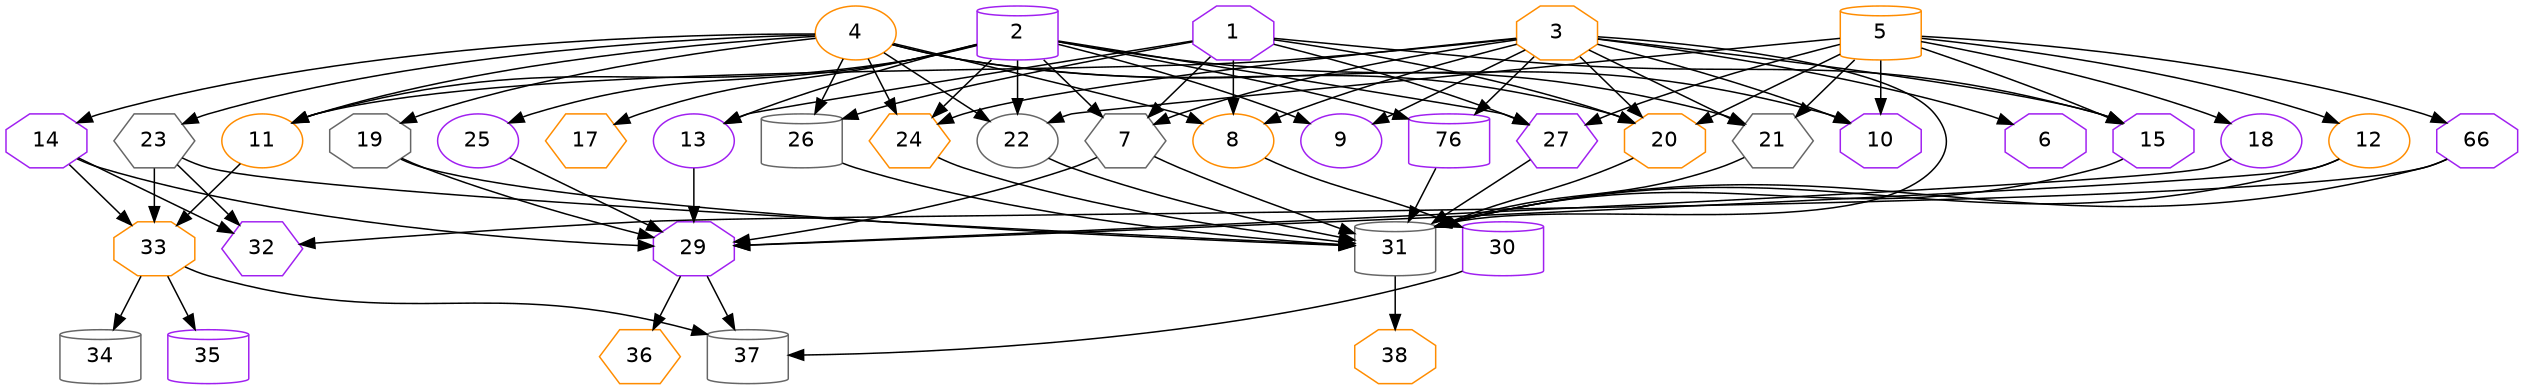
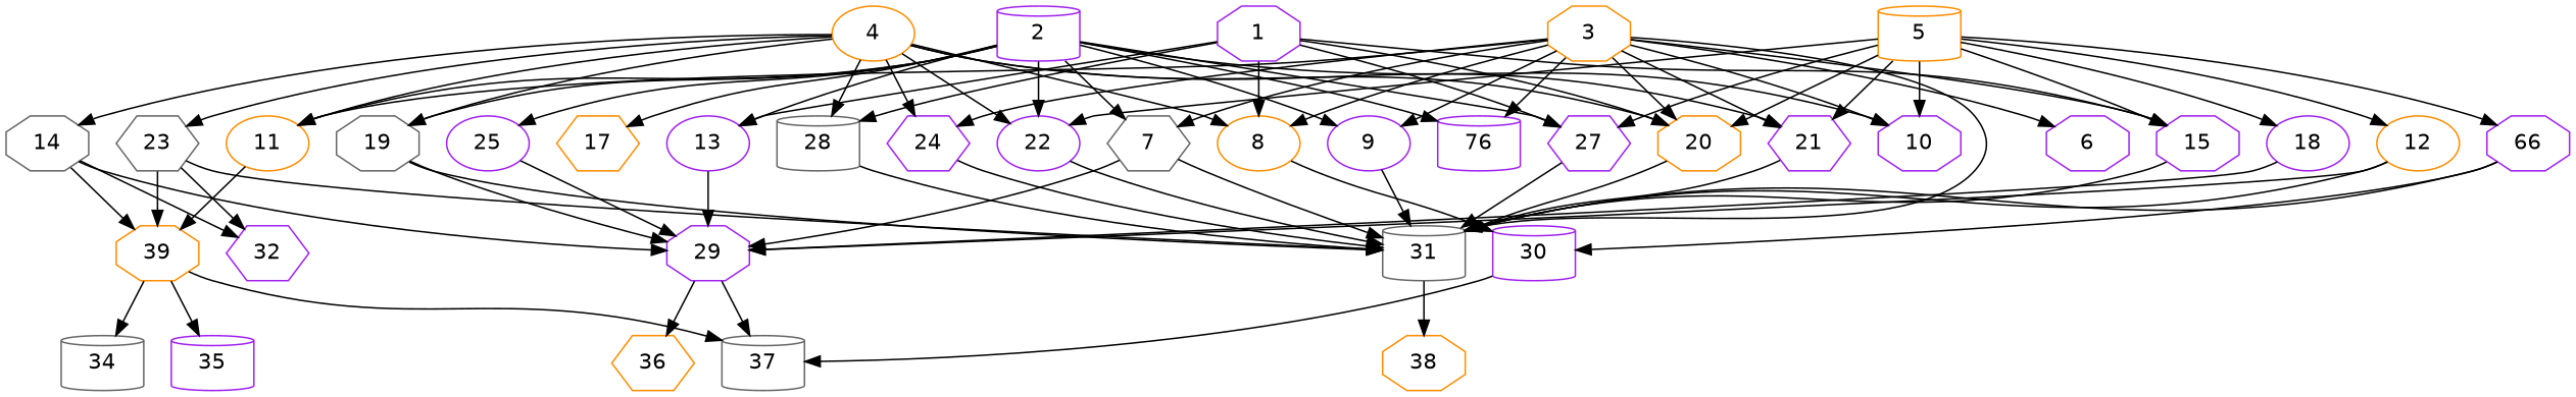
  digraph {
    fontname="DejaVu Sans"
    node [alpha=0.06 color=purple fontname="DejaVu Sans" shape=octagon]
    edge [fontname="DejaVu Sans"]
    1 [alpha=0.09 expect_size=25749189643426300]
    7 [alpha=0.05 color=gray40 expect_size=456097176889413599232 shape=hexagon]
    8 [alpha=0.16 color=darkorange expect_size=39719754493940080 shape=ellipse]
    13 [alpha=0.10 expect_size=4960605689021829480448 shape=ellipse]
    15 [alpha=0.07 expect_size=5962753395084977152]
    20 [alpha=0.15 color=darkorange expect_size=434488023171316318208]
    27 [expect_size=240638445955238068224 shape=hexagon]
-   28 [alpha=0.16 color=gray40 expect_size=856720468859469952 shape=cylinder label=26]
+   28 [alpha=0.16 color=gray40 expect_size=856720468859469952 shape=cylinder]
    29 [alpha=0.12 expect_size=1250285142790897664000]
    31 [alpha=0.19 color=gray40 expect_size=7969353954629735 shape=cylinder]
    30 [alpha=0.17 expect_size=126101628055717904 shape=cylinder]
    36 [alpha=0.19 color=darkorange expect_size=6222732156136421588992 shape=hexagon]
    37 [alpha=0.10 color=gray40 expect_size=132224525964164832 shape=cylinder]
    38 [alpha=0.13 color=darkorange expect_size=2739947949516920979456]
    2 [alpha=0.15 expect_size=62302531385394880 shape=cylinder]
    9 [expect_size=13068025549681791598592 shape=ellipse]
    10 [alpha=0.07 expect_size=615477336179319242752]
    11 [color=darkorange expect_size=223181673193968000 shape=ellipse]
    n19 [alpha=0.14 expect_size=11931200330911449088000 label=76 shape=cylinder]
    17 [alpha=0.13 color=darkorange expect_size=2349960085805511737344 shape=hexagon]
-   22 [alpha=0.03 color=gray40 expect_size=25088199630905016 shape=ellipse]
-   24 [alpha=0.04 color=darkorange expect_size=6258139772267375616 shape=hexagon]
+   22 [alpha=0.03 expect_size=25088199630905016 shape=ellipse]
+   24 [alpha=0.04 expect_size=6258139772267375616 shape=hexagon]
    25 [alpha=0.10 expect_size=163430894343286685696 shape=ellipse]
-   33 [alpha=0.08 color=darkorange expect_size=9582110712651196416]
+   33 [alpha=0.08 color=darkorange expect_size=9582110712651196416 label=39]
    34 [alpha=0.18 color=gray40 expect_size=5615587658928131072 shape=cylinder]
    35 [alpha=0.15 expect_size=2248454792845625131008 shape=cylinder]
    3 [alpha=0.20 color=darkorange expect_size=3872859074845443]
    6 [alpha=0.14 expect_size=15370694330323048595456]
-   21 [alpha=0.13 color=gray40 expect_size=2944396320007258112000 shape=hexagon]
+   21 [alpha=0.13 expect_size=2944396320007258112000 shape=hexagon]
    4 [alpha=0.07 color=darkorange expect_size=281318475794676187136 shape=ellipse]
-   14 [alpha=0.08 expect_size=448144642947580096]
+   14 [alpha=0.08 color=gray40 expect_size=448144642947580096]
    19 [color=gray40 expect_size=513743870155662656]
    23 [alpha=0.17 color=gray40 expect_size=42210282692042293248 shape=hexagon]
    32 [alpha=0.01 expect_size=92293468129301520 shape=hexagon]
    5 [alpha=0.19 color=darkorange expect_size=6961509918512267264 shape=cylinder]
    12 [alpha=0.18 color=darkorange expect_size=522407865627976512 shape=ellipse]
    18 [alpha=0.11 expect_size=526364916889477504 shape=ellipse]
    n38 [alpha=0.16 expect_size=5045479791793509761024 label=66]
-   1 -> 7
    1 -> 8
    1 -> 13
    1 -> 15
    1 -> 20
    1 -> 27
    1 -> 28
    7 -> 29
    7 -> 31
    8 -> 30
    13 -> 29
    15 -> 31
    20 -> 31
    27 -> 31
    28 -> 31
    29 -> 36
    29 -> 37
    31 -> 38
    30 -> 37
    2 -> 7
    2 -> 13
    2 -> 27
    2 -> 9
    2 -> 10
    2 -> 11
    2 -> n19
    2 -> 17
    2 -> 22
-   2 -> 24
+   2 -> 19
    2 -> 25
    11 -> 33
-   n19 -> 31
+   9 -> 31
    22 -> 31
    24 -> 31
    25 -> 29
    33 -> 37
    33 -> 34
    33 -> 35
    3 -> 7
    3 -> 8
    3 -> 15
    3 -> 20
    3 -> 31
    3 -> 9
    3 -> 10
    3 -> 11
    3 -> n19
    3 -> 24
    3 -> 6
    3 -> 21
    21 -> 31
    4 -> 8
    4 -> 20
    4 -> 28
    4 -> 11
    4 -> 22
    4 -> 24
    4 -> 21
    4 -> 14
    4 -> 19
    4 -> 23
    14 -> 29
    14 -> 33
    14 -> 32
    19 -> 29
    19 -> 31
    23 -> 31
    23 -> 33
    23 -> 32
    5 -> 15
    5 -> 20
    5 -> 27
    5 -> 10
    5 -> 22
    5 -> 21
    5 -> 12
    5 -> 18
    5 -> n38
    12 -> 29
    12 -> 31
    18 -> 29
    n38 -> 31
-   n38 -> 32
+   n38 -> 30
  }
